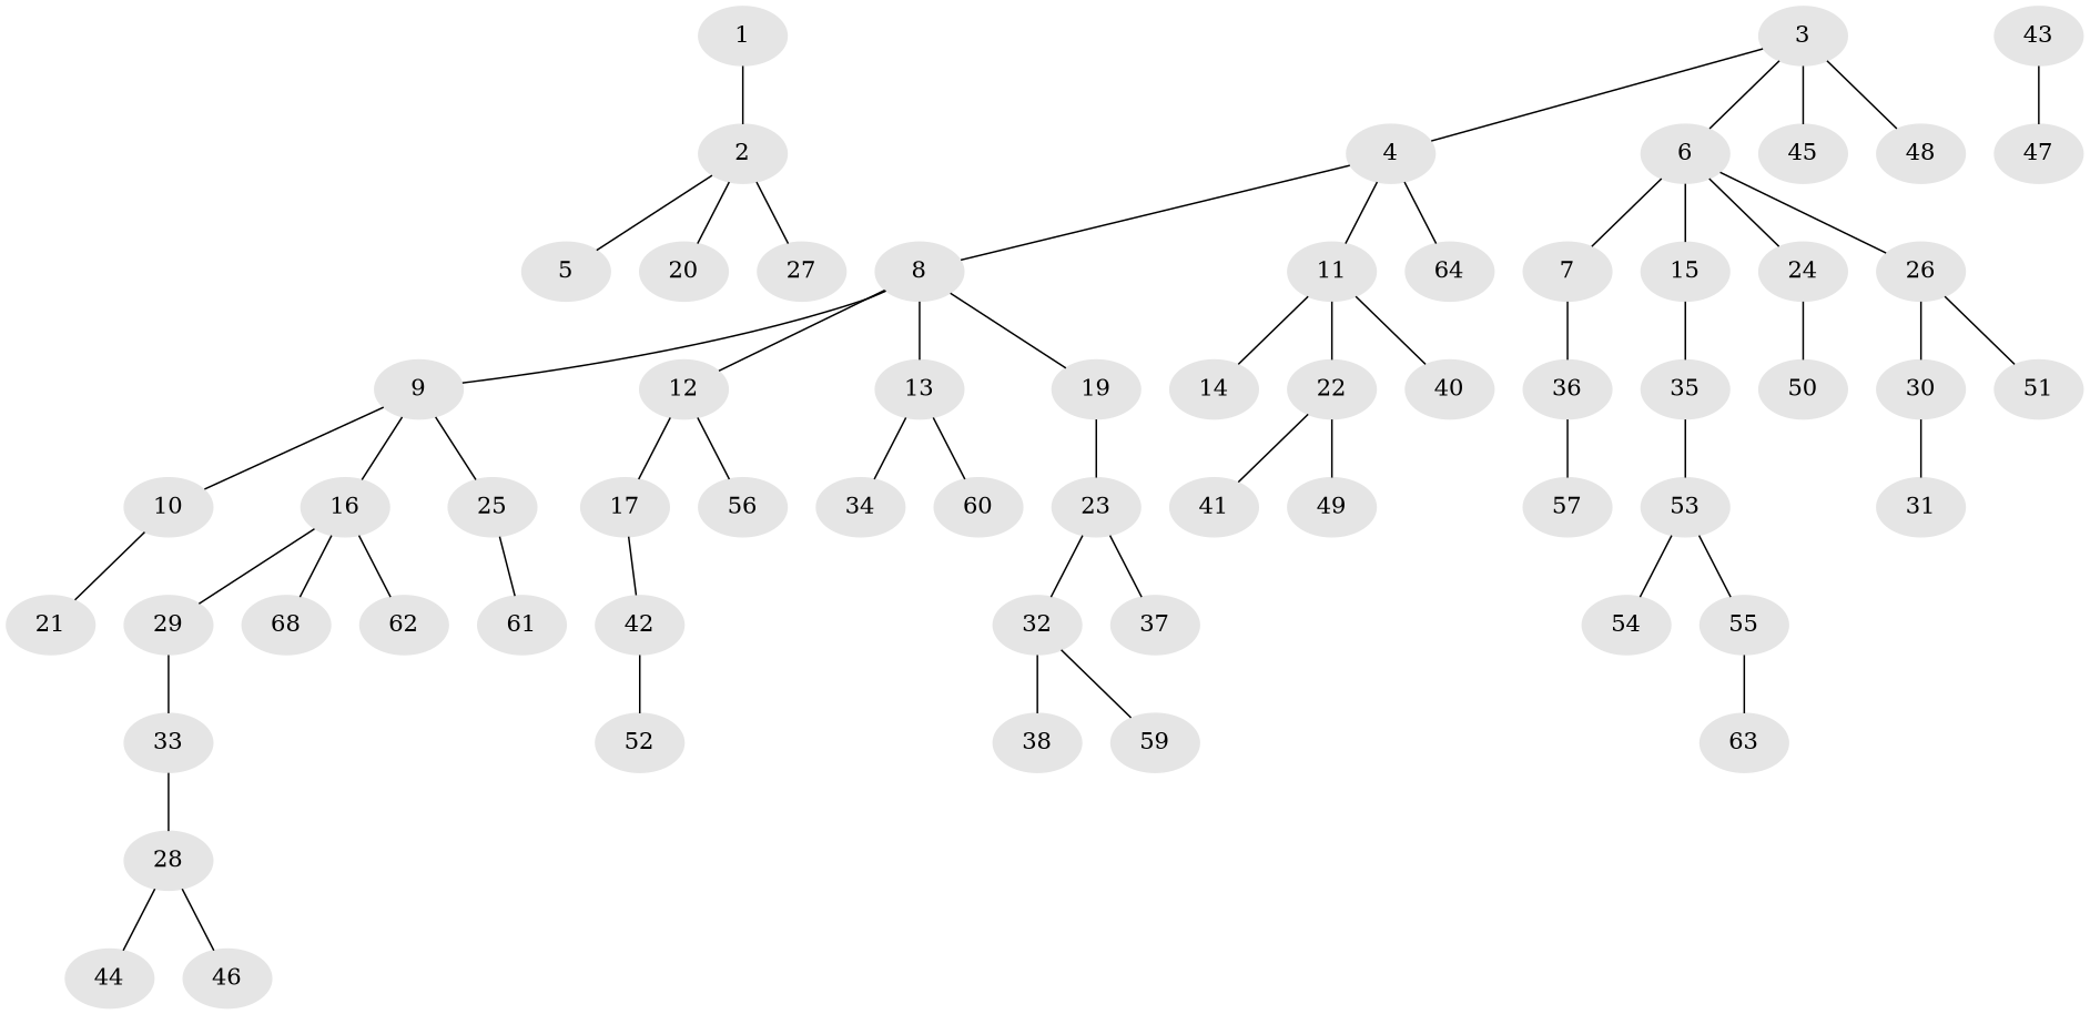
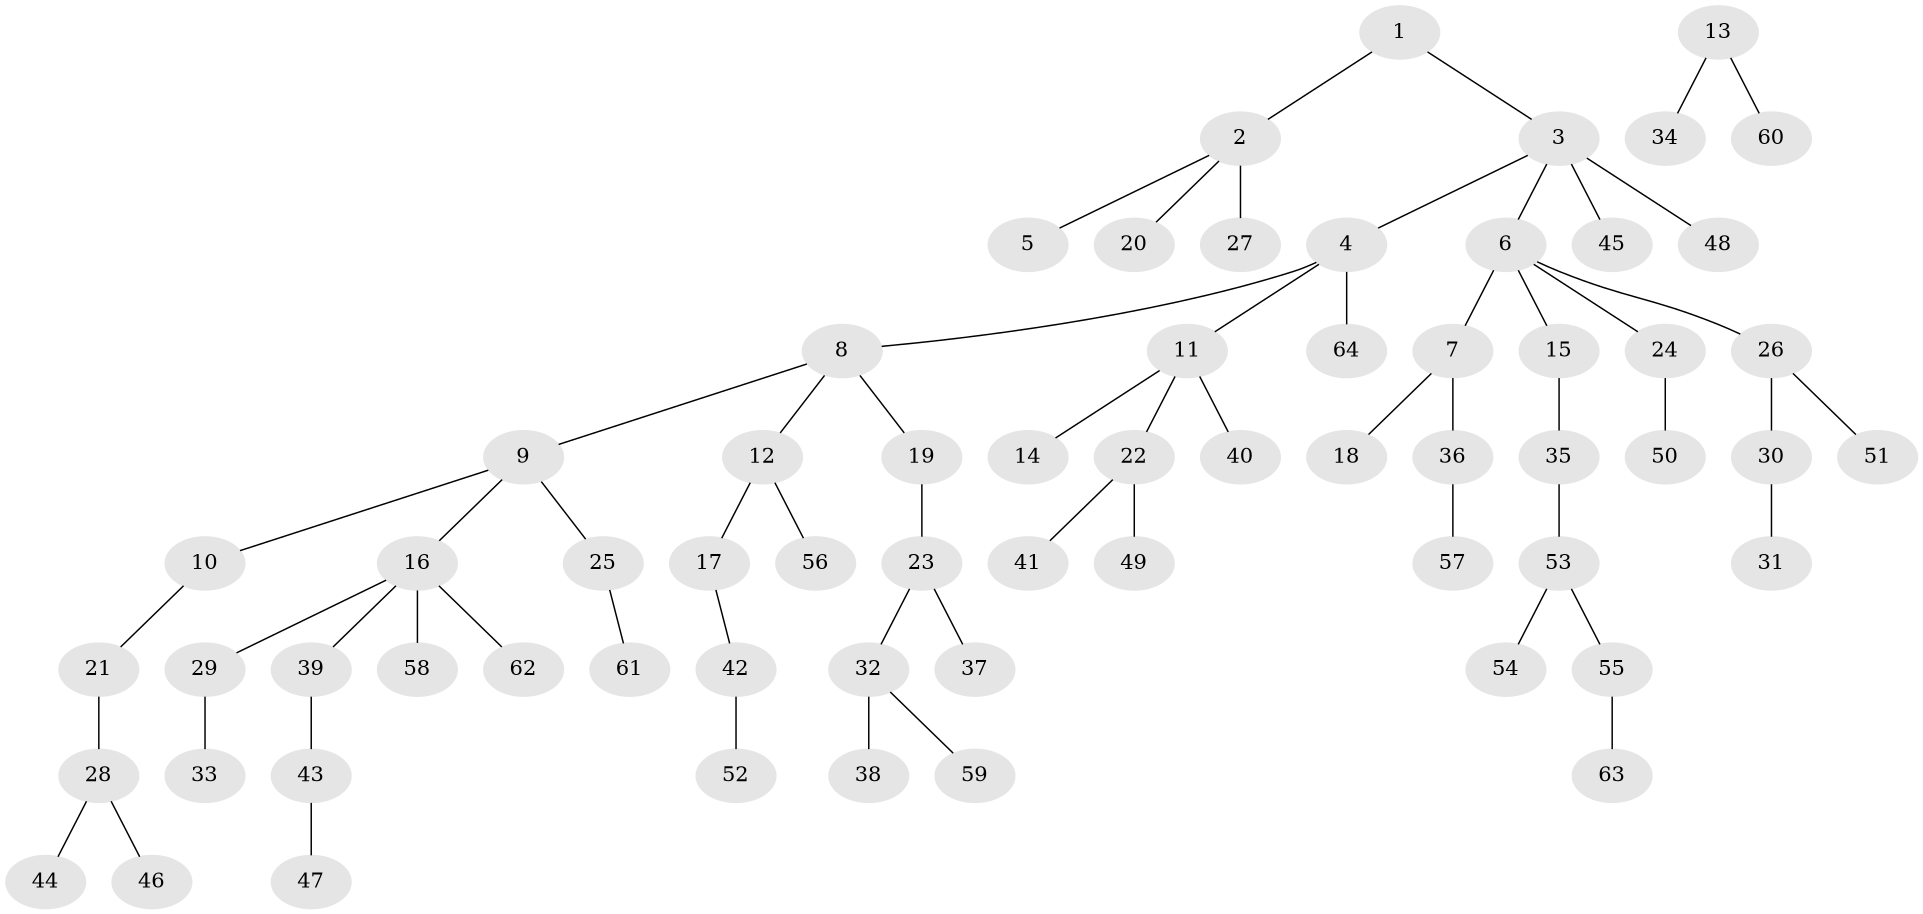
  graph {
    fontname="DejaVu Serif"
    node [color=gray90 fontname="DejaVu Serif" style=filled]
    edge [fontname="DejaVu Serif" weight=1.0]
    1
    2
    3
    5
    20
    27
    4
    6
    45
    48
    8
    11
    64
    7
    15
    24
    26
    9
    12
    13
    19
    14
    22
    40
+   18
    36
    35
    50
    30
    51
    57
    10
    16
    25
    17
    56
    34
    60
    23
    21
    29
-   58 [label=68]
+   39
+   58
    62
    61
    28
    41
    49
    42
    53
    33
    43
    52
    32
    37
    44
    46
    38
    59
    31
    54
    55
    47
    63
    1 -- 2
+   1 -- 3
    2 -- 5
    2 -- 20
    2 -- 27 [weight=2.0]
    3 -- 4
    3 -- 6
    3 -- 45 [weight=2.0]
    3 -- 48
    4 -- 8
    4 -- 11
    4 -- 64
    6 -- 7
    6 -- 15
    6 -- 24
    6 -- 26
    8 -- 9
    8 -- 12
-   8 -- 13
    8 -- 19
    11 -- 14
    11 -- 22
    11 -- 40
+   7 -- 18
    7 -- 36 [weight=2.0]
    15 -- 35
    24 -- 50
    26 -- 30
    26 -- 51
    9 -- 10
    9 -- 16
    9 -- 25
    12 -- 17 [weight=2.0]
    12 -- 56
    13 -- 34
    13 -- 60
    19 -- 23 [weight=2.0]
    22 -- 41
    22 -- 49 [weight=2.0]
    36 -- 57
    35 -- 53
    30 -- 31 [weight=2.0]
    10 -- 21
    16 -- 29
+   16 -- 39
    16 -- 58
    16 -- 62
    25 -- 61
    17 -- 42
    23 -- 32
    23 -- 37
-   33 -- 28
+   21 -- 28
    29 -- 33 [weight=2.0]
+   39 -- 43
    28 -- 44
    28 -- 46
    42 -- 52
    53 -- 54
    53 -- 55
    43 -- 47
    32 -- 38 [weight=2.0]
    32 -- 59
    55 -- 63
  }
